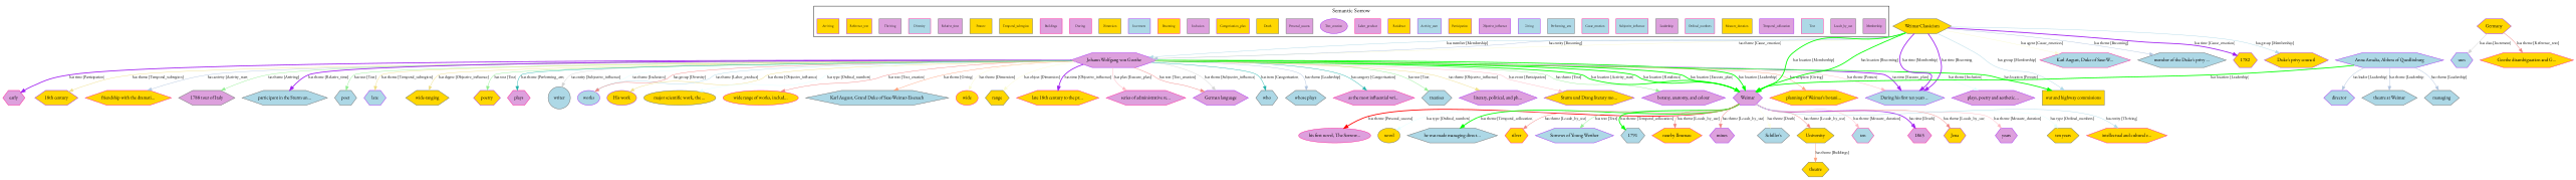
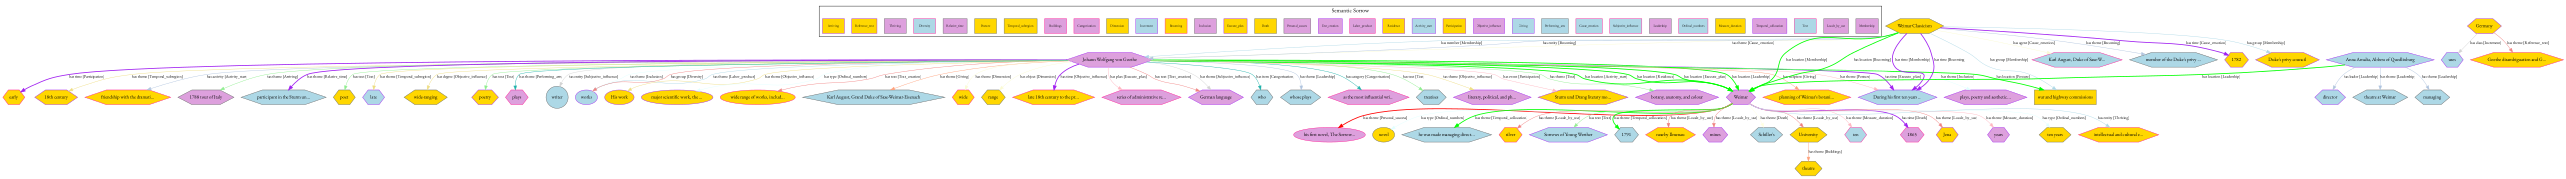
  digraph {
    bgcolor=white
    compound=true
    fontname="EB Garamond"
    rankdir=TB
    node [color=gray40 fillcolor=gold fontname="EB Garamond" fontsize=12 shape=hexagon style=filled]
    edge [color=green fontname="EB Garamond" fontsize=10 penwidth=1]
    n1 [fillcolor=plum fontsize=8 label=Membership shape=box]
    n2 [fillcolor=plum fontsize=8 label=Locale_by_use shape=box]
    n3 [color=deeppink fillcolor=lightblue fontsize=8 label=Text shape=box]
    n4 [color=purple fillcolor=plum fontsize=8 label=Temporal_collocation shape=box]
    n5 [fontsize=8 label=Measure_duration shape=box]
    n6 [color=deeppink fillcolor=lightblue fontsize=8 label=Ordinal_numbers shape=box]
    n7 [fillcolor=plum fontsize=8 label=Leadership shape=box]
    n8 [color=deeppink fillcolor=lightblue fontsize=8 label=Subjective_influence shape=box]
    n9 [color=deeppink fillcolor=lightblue fontsize=8 label=Cause_emotion shape=box]
    n10 [fillcolor=lightblue fontsize=8 label=Performing_arts shape=box]
    n11 [color=purple fillcolor=lightblue fontsize=8 label=Giving shape=box]
    n12 [color=purple fillcolor=plum fontsize=8 label=Objective_influence shape=box]
    n13 [color=purple fontsize=8 label=Participation shape=box]
    n14 [color=purple fillcolor=lightblue fontsize=8 label=Activity_start shape=box]
    n15 [color=purple fontsize=8 label=Residence shape=box]
    n16 [color=deeppink fillcolor=plum fontsize=8 label=Labor_product shape=box]
-   n17 [color=purple fillcolor=plum fontsize=8 label=Text_creation shape=ellipse]
+   n17 [color=purple fillcolor=plum fontsize=8 label=Text_creation shape=box]
    n18 [fillcolor=plum fontsize=8 label=Personal_success shape=box]
    n19 [fontsize=8 label=Death shape=box]
-   n20 [color=purple fontsize=8 label=Categorization_plan shape=box]
+   n20 [color=purple fontsize=8 label=Execute_plan shape=box]
    n21 [fillcolor=plum fontsize=8 label=Inclusion shape=box]
    n22 [color=deeppink fontsize=8 label=Becoming shape=box]
    n23 [color=purple fillcolor=lightblue fontsize=8 label=Increment shape=box]
    n24 [fontsize=8 label=Dimension shape=box]
-   n25 [color=deeppink fillcolor=plum fontsize=8 label=During shape=box]
+   n25 [color=deeppink fillcolor=plum fontsize=8 label=Categorization shape=box]
    n26 [color=deeppink fillcolor=plum fontsize=8 label=Buildings shape=box]
    n27 [fontsize=8 label=Temporal_subregion shape=box]
    n28 [fontsize=8 label=Posture shape=box]
    n29 [fillcolor=plum fontsize=8 label=Relative_time shape=box]
    n30 [color=deeppink fillcolor=lightblue fontsize=8 label=Diversity shape=box]
    n31 [fillcolor=plum fontsize=8 label=Thriving shape=box]
    n32 [color=purple fontsize=8 label=Reference_text shape=box]
    n33 [color=purple fontsize=8 label=Arriving shape=box]
    n34 [fillcolor=lightblue label=writer shape=circle]
    n35 [color=purple fillcolor=lightblue label=works shape=ellipse]
    n36 [color=purple label="His work" shape=ellipse]
-   n37 [label="major scientific work, the ..." shape=ellipse]
+   n37 [color=purple label="major scientific work, the ..." shape=ellipse]
    n38 [color=deeppink fillcolor=plum label="his first novel, The Sorrow..." shape=ellipse]
    n39 [label=novel shape=ellipse]
    n40 [color=deeppink label="wide range of works, includ..." shape=ellipse]
    n41 [color=purple fillcolor=plum label="Johann Wolfgang von Goethe"]
    n42 [fillcolor=lightblue label="Karl August, Grand Duke of Saxe-Weimar-Eisenach"]
-   n43 [color=deeppink label=wide shape=ellipse]
+   n43 [color=deeppink label=wide]
    n44 [label=range]
    n45 [color=deeppink label="late 18th century to the pr..."]
    n46 [color=deeppink fillcolor=plum label="series of administrative re..."]
    n47 [color=purple fillcolor=plum label="German language"]
    n48 [fillcolor=lightblue label=who]
    n49 [fillcolor=lightblue label="whose plays"]
    n50 [color=deeppink fillcolor=plum label="as the most influential wri..."]
    n51 [fillcolor=lightblue label=treatises]
    n52 [color=purple fillcolor=plum label="literary, political, and ph..."]
    n53 [color=purple label="Sturm und Drang literary mo..."]
    n54 [color=purple fillcolor=lightblue label="During his first ten years ..."]
    n55 [color=purple fillcolor=plum label="botany, anatomy, and colour"]
    n56 [color=purple fillcolor=plum label=Weimar]
    n57 [label="war and highway commissions" shape=box]
    n58 [color=deeppink label="planning of Weimar's botani..."]
    n59 [color=purple fillcolor=plum label="plays, poetry and aesthetic..."]
-   n60 [color=deeppink fillcolor=plum label=early]
+   n60 [color=deeppink label=early]
    n61 [color=purple label="18th century"]
    n62 [color=deeppink label="friendship with the dramati..."]
    n63 [fillcolor=plum label="1788 tour of Italy"]
    n64 [fillcolor=lightblue label="participant in the Sturm un..."]
-   n65 [fillcolor=lightblue label=poet]
+   n65 [label=poet]
    n66 [color=purple fillcolor=lightblue label=late]
    n67 [label="wide-ranging"]
    n68 [color=purple label=poetry]
    n69 [color=deeppink fillcolor=plum label=plays]
    n70 [fillcolor=lightblue label="he was made managing direct..."]
    n71 [color=deeppink label=silver]
    n72 [color=purple fillcolor=lightblue label="Sorrows of Young Werther"]
    n73 [fillcolor=lightblue label=1791]
    n74 [color=deeppink label="nearby Ilmenau"]
    n75 [color=purple fillcolor=plum label=mines]
    n76 [fillcolor=lightblue label="Schiller's"]
    n77 [label=University]
    n78 [color=deeppink fillcolor=lightblue label=ten]
    n79 [color=deeppink fillcolor=plum label=1865]
    n80 [color=purple label=Jena]
    n81 [color=purple fillcolor=plum label=years]
    n82 [label="ten years"]
    n83 [color=deeppink label="intellectual and cultural e..."]
    n84 [color=deeppink fillcolor=lightblue label="Karl August, Duke of Saxe-W..."]
    n85 [color=purple fillcolor=lightblue label=director]
    n86 [color=purple fillcolor=lightblue label=uses]
    n87 [fillcolor=lightblue label="member of the Duke's privy ..."]
    n88 [color=deeppink label="Goethe disambiguation and G..."]
    n89 [label=theatre]
    n90 [label="Weimar Classicism"]
    n91 [color=purple label=1782]
    n92 [color=purple label="Duke's privy council"]
    n93 [fillcolor=lightblue label="theatre at Weimar"]
    n94 [color=purple label=Germany]
    n95 [color=purple fillcolor=lightblue label="Anna Amalia, Abbess of Quedlinburg"]
    n96 [fillcolor=lightblue label=managing]
    subgraph cluster_1 {
      subgraph sub_2 {
        color=orange
        fillcolor=lightyellow
        label=Events
        style=filled
      }
    }
    subgraph cluster_3 {
      subgraph sub_4 {
        color=red
        fillcolor=lightcoral
        label=People
        style=filled
      }
    }
    subgraph cluster_5 {
      subgraph sub_6 {
        color=green
        fillcolor=lightgreen
        label=Locations
        style=filled
      }
    }
    subgraph cluster_7 {
      subgraph sub_8 {
        color=blue
        fillcolor=lightblue
        label=Concepts
        style=filled
      }
    }
    subgraph cluster_9 {
      subgraph sub_10 {
        color=gray
        fillcolor=lightgray
        label=Other
        style=filled
      }
    }
    subgraph cluster_11 {
      color=black
      fillcolor=white
      label="Semantic Sorrow"
      rank=sink
      style=filled
      n1
      n2
      n3
      n4
      n5
      n6
      n7
      n8
      n9
      n10
      n11
      n12
      n13
      n14
      n15
      n16
      n17
      n18
      n19
      n20
      n21
      n22
      n23
      n24
      n25
      n26
      n27
      n28
      n29
      n30
      n31
      n32
      n33
    }
    n41 -> n34 [color=lightgray label="has entity [Subjective_influence]"]
    n41 -> n35 [color=lightblue label="has theme [Labor_product]"]
    n41 -> n35 [color=lightcyan label="has theme [Inclusion]"]
    n41 -> n35 [color=lightcoral label="has group [Diversity]"]
    n41 -> n36 [color=lightgoldenrod label="has theme [Objective_influence]"]
    n41 -> n37 [color=lightcyan label="has type [Ordinal_numbers]"]
    n41 -> n40 [color=lightcoral label="has text [Text_creation]"]
    n41 -> n42 [color=lightsalmon label="has theme [Giving]"]
    n41 -> n43 [color=lightgoldenrodyellow label="has theme [Dimension]"]
    n41 -> n44 [color=lightgoldenrodyellow label="has object [Dimension]"]
    n41 -> n45 [color=purple label="has time [Objective_influence]" penwidth=2]
    n41 -> n46 [color=lightpink label="has plan [Execute_plan]"]
    n41 -> n47 [color=lightgray label="has theme [Subjective_influence]"]
    n41 -> n47 [color=lightcoral label="has text [Text_creation]"]
    n41 -> n48 [color=lightseagreen label="has item [Categorization]"]
    n41 -> n49 [color=lightsteelblue label="has theme [Leadership]"]
    n41 -> n50 [color=lightseagreen label="has category [Categorization]"]
    n41 -> n51 [color=lightgreen label="has text [Text]"]
    n41 -> n52 [color=lightgoldenrod label="has theme [Objective_influence]"]
    n41 -> n53 [color=lightpink label="has event [Participation]"]
    n41 -> n54 [color=purple label="has time [Execute_plan]" penwidth=2]
    n41 -> n54 [color=lightpink label="has theme [Posture]"]
    n41 -> n55 [color=lightgreen label="has theme [Text]"]
    n41 -> n56 [label="has location [Activity_start]" penwidth=2]
    n41 -> n56 [label="has location [Residence]" penwidth=2]
    n41 -> n56 [label="has location [Execute_plan]" penwidth=2]
    n41 -> n56 [label="has location [Leadership]" penwidth=2]
    n41 -> n57 [label="has location [Posture]" penwidth=2]
    n41 -> n58 [color=lightsalmon label="has recipient [Giving]"]
    n41 -> n59 [color=lightcyan label="has theme [Inclusion]"]
    n41 -> n60 [color=purple label="has time [Participation]" penwidth=2]
    n41 -> n61 [color=lightgoldenrod label="has theme [Temporal_subregion]"]
    n41 -> n62 [color=lightsteelblue label="has activity [Activity_start]"]
    n41 -> n63 [color=lightgreen label="has theme [Arriving]"]
    n41 -> n64 [color=purple label="has theme [Relative_time]" penwidth=2]
    n41 -> n65 [color=lightgreen label="has text [Text]"]
    n41 -> n66 [color=lightgoldenrod label="has theme [Temporal_subregion]"]
    n41 -> n67 [color=lightgoldenrod label="has degree [Objective_influence]"]
    n41 -> n68 [color=lightgreen label="has text [Text]"]
    n41 -> n69 [color=lightseagreen label="has theme [Performing_arts]"]
    n56 -> n38 [color=red label="has theme [Personal_success]" penwidth=2]
    n56 -> n39 [color=lightcyan label="has type [Ordinal_numbers]"]
    n56 -> n70 [label="has theme [Temporal_collocation]" penwidth=2]
    n56 -> n71 [color=lightcoral label="has theme [Locale_by_use]"]
    n56 -> n72 [color=lightgreen label="has text [Text]"]
    n56 -> n73 [label="has theme [Temporal_collocation]" penwidth=2]
    n56 -> n74 [color=lightcoral label="has theme [Locale_by_use]"]
    n56 -> n75 [color=lightcoral label="has theme [Locale_by_use]"]
    n56 -> n76 [color=lightyellow label="has theme [Death]"]
    n56 -> n77 [color=lightcoral label="has theme [Locale_by_use]"]
    n56 -> n78 [color=lightpink label="has theme [Measure_duration]"]
    n56 -> n79 [color=purple label="has time [Death]" penwidth=2]
    n56 -> n80 [color=lightcoral label="has theme [Locale_by_use]"]
    n56 -> n81 [color=lightpink label="has theme [Measure_duration]"]
    n56 -> n82 [color=lightcyan label="has type [Ordinal_numbers]"]
    n56 -> n83 [color=lightblue label="has entity [Thriving]"]
    n77 -> n89 [color=lightsalmon label="has theme [Buildings]"]
    n90 -> n41 [color=lightgoldenrodyellow label="has theme [Cause_emotion]"]
    n90 -> n41 [color=lightblue label="has member [Membership]"]
    n90 -> n41 [color=lightsteelblue label="has entity [Becoming]"]
    n90 -> n54 [color=purple label="has time [Membership]" penwidth=2]
    n90 -> n54 [color=purple label="has time [Becoming]" penwidth=2]
    n90 -> n56 [label="has location [Membership]" penwidth=2]
    n90 -> n56 [label="has location [Becoming]" penwidth=2]
    n90 -> n57 [color=lightblue label="has group [Membership]"]
    n90 -> n84 [color=lightgoldenrodyellow label="has agent [Cause_emotion]"]
    n90 -> n87 [color=lightsteelblue label="has theme [Becoming]"]
    n90 -> n91 [color=purple label="has time [Cause_emotion]" penwidth=2]
    n90 -> n92 [color=lightblue label="has group [Membership]"]
    n94 -> n86 [color=lightgray label="has class [Increment]"]
    n94 -> n88 [color=lightcoral label="has theme [Reference_text]"]
    n95 -> n56 [label="has location [Leadership]" penwidth=2]
    n95 -> n85 [color=lightsteelblue label="has leader [Leadership]"]
    n95 -> n93 [color=lightsteelblue label="has theme [Leadership]"]
    n95 -> n96 [color=lightsteelblue label="has theme [Leadership]"]
  }
